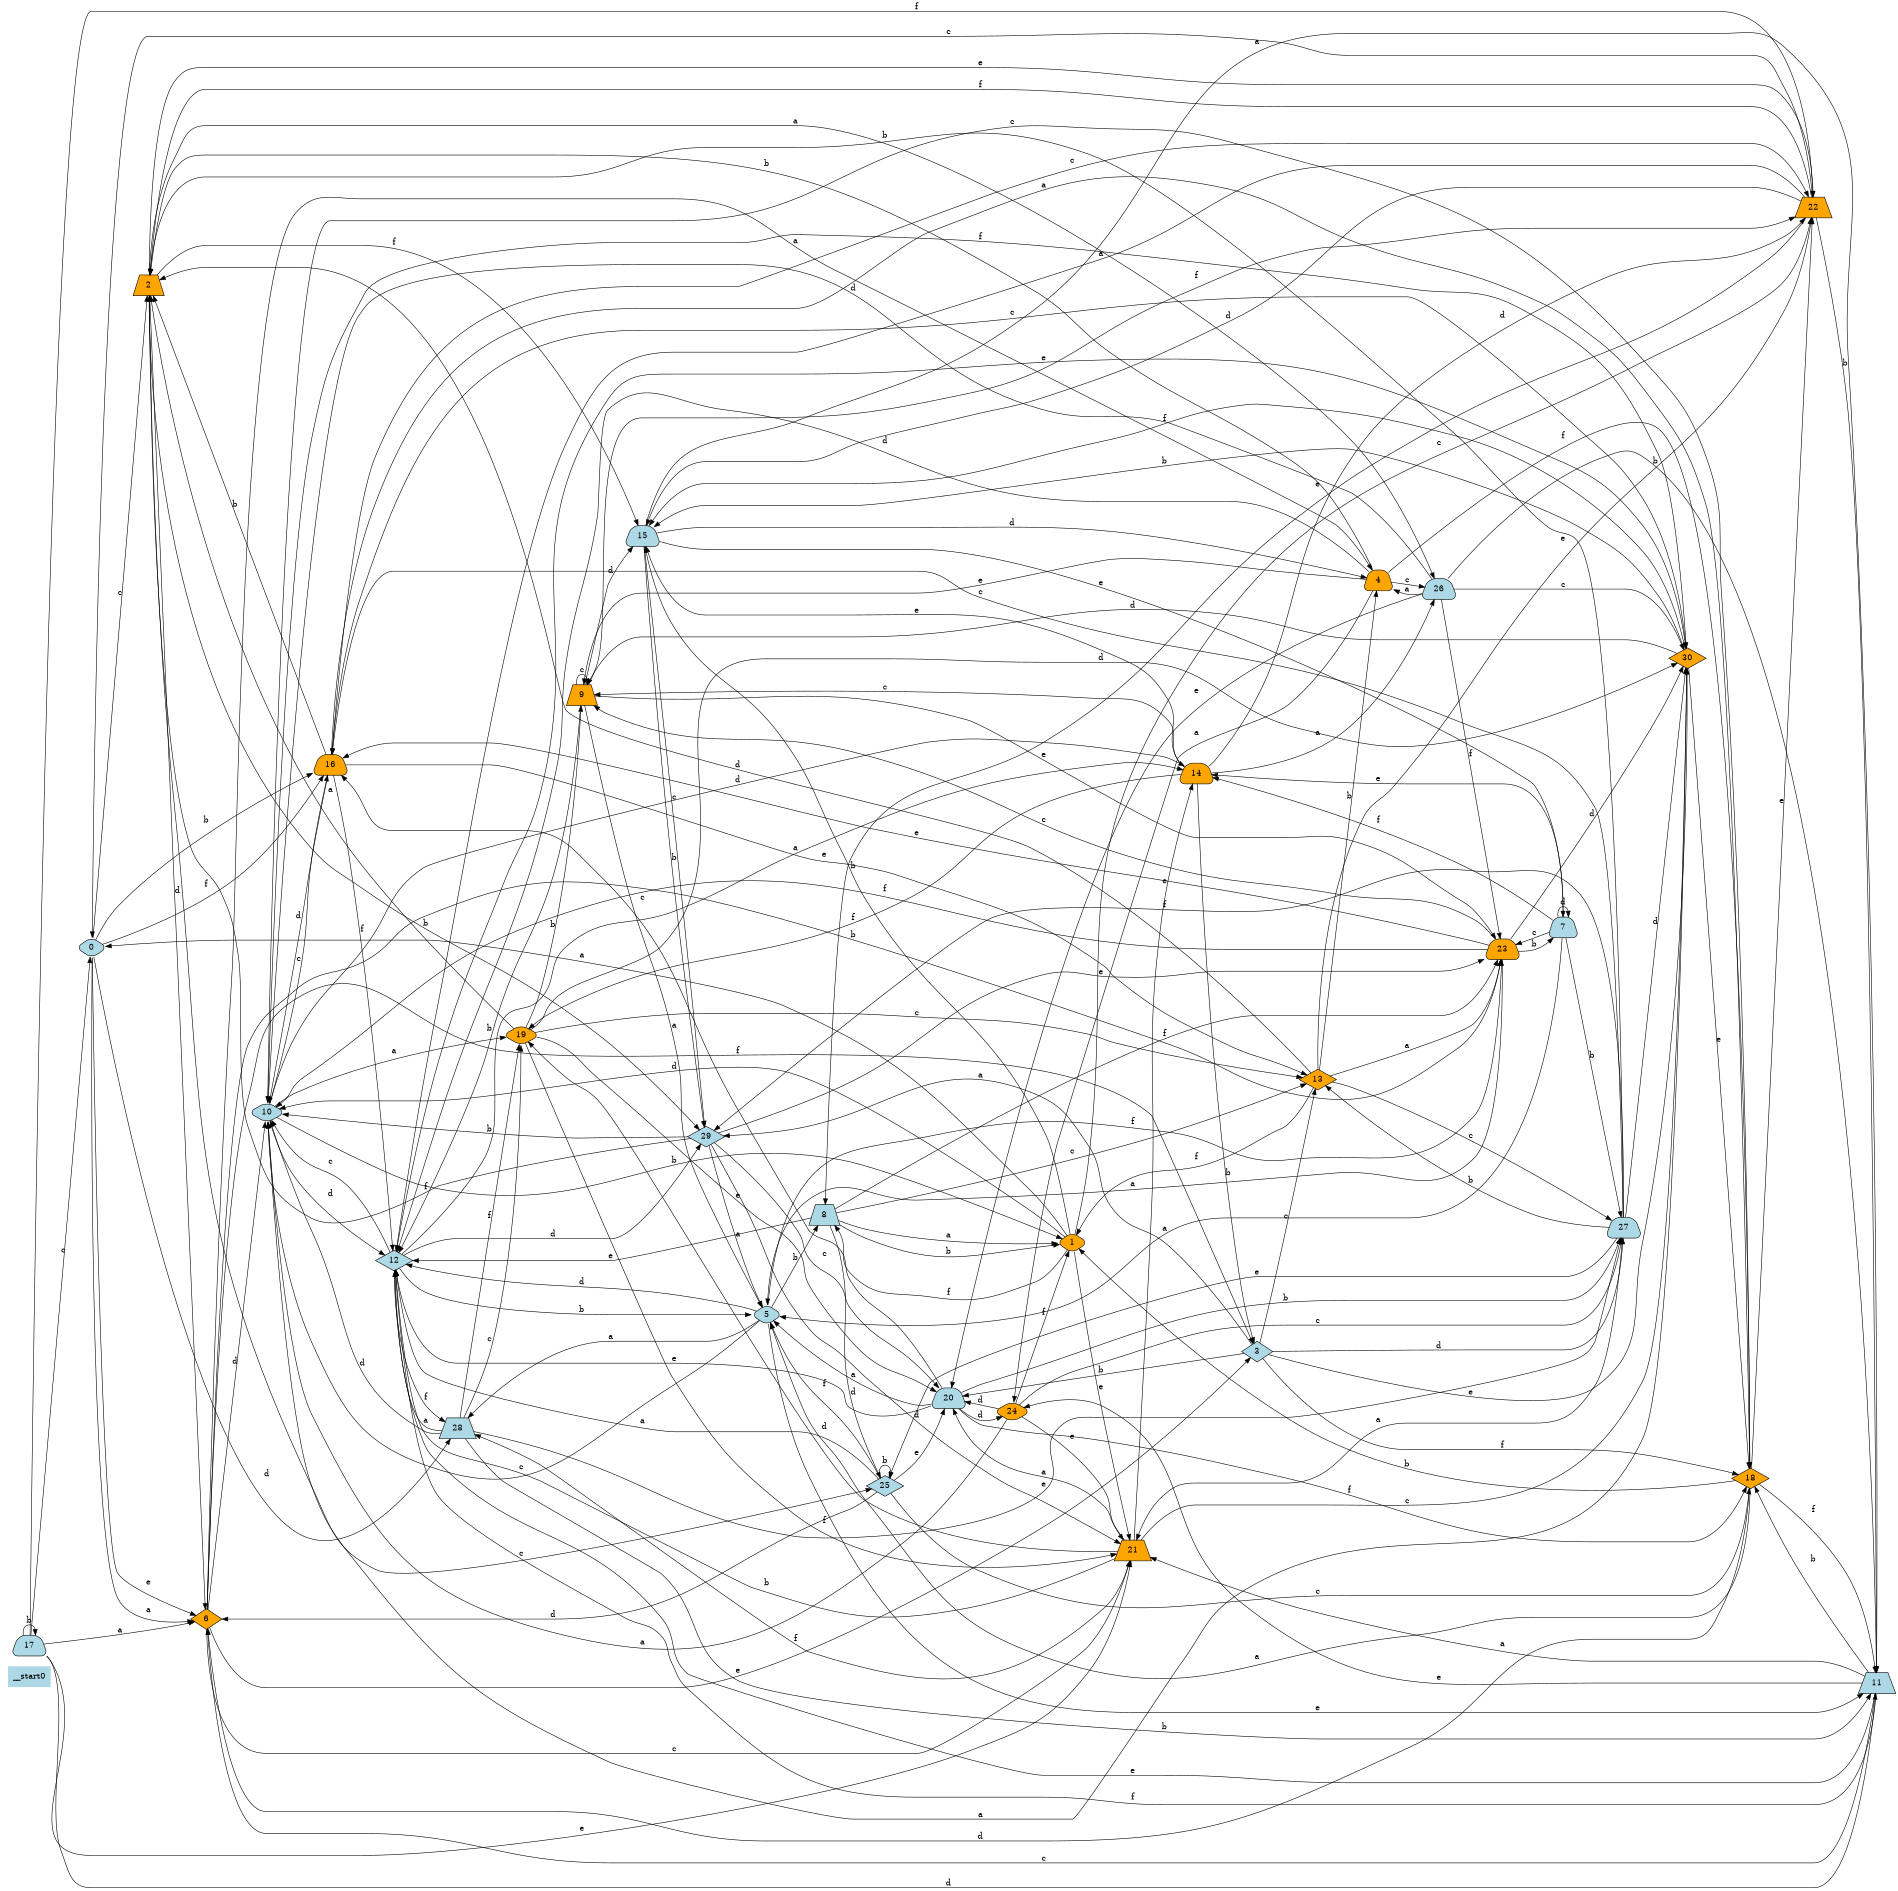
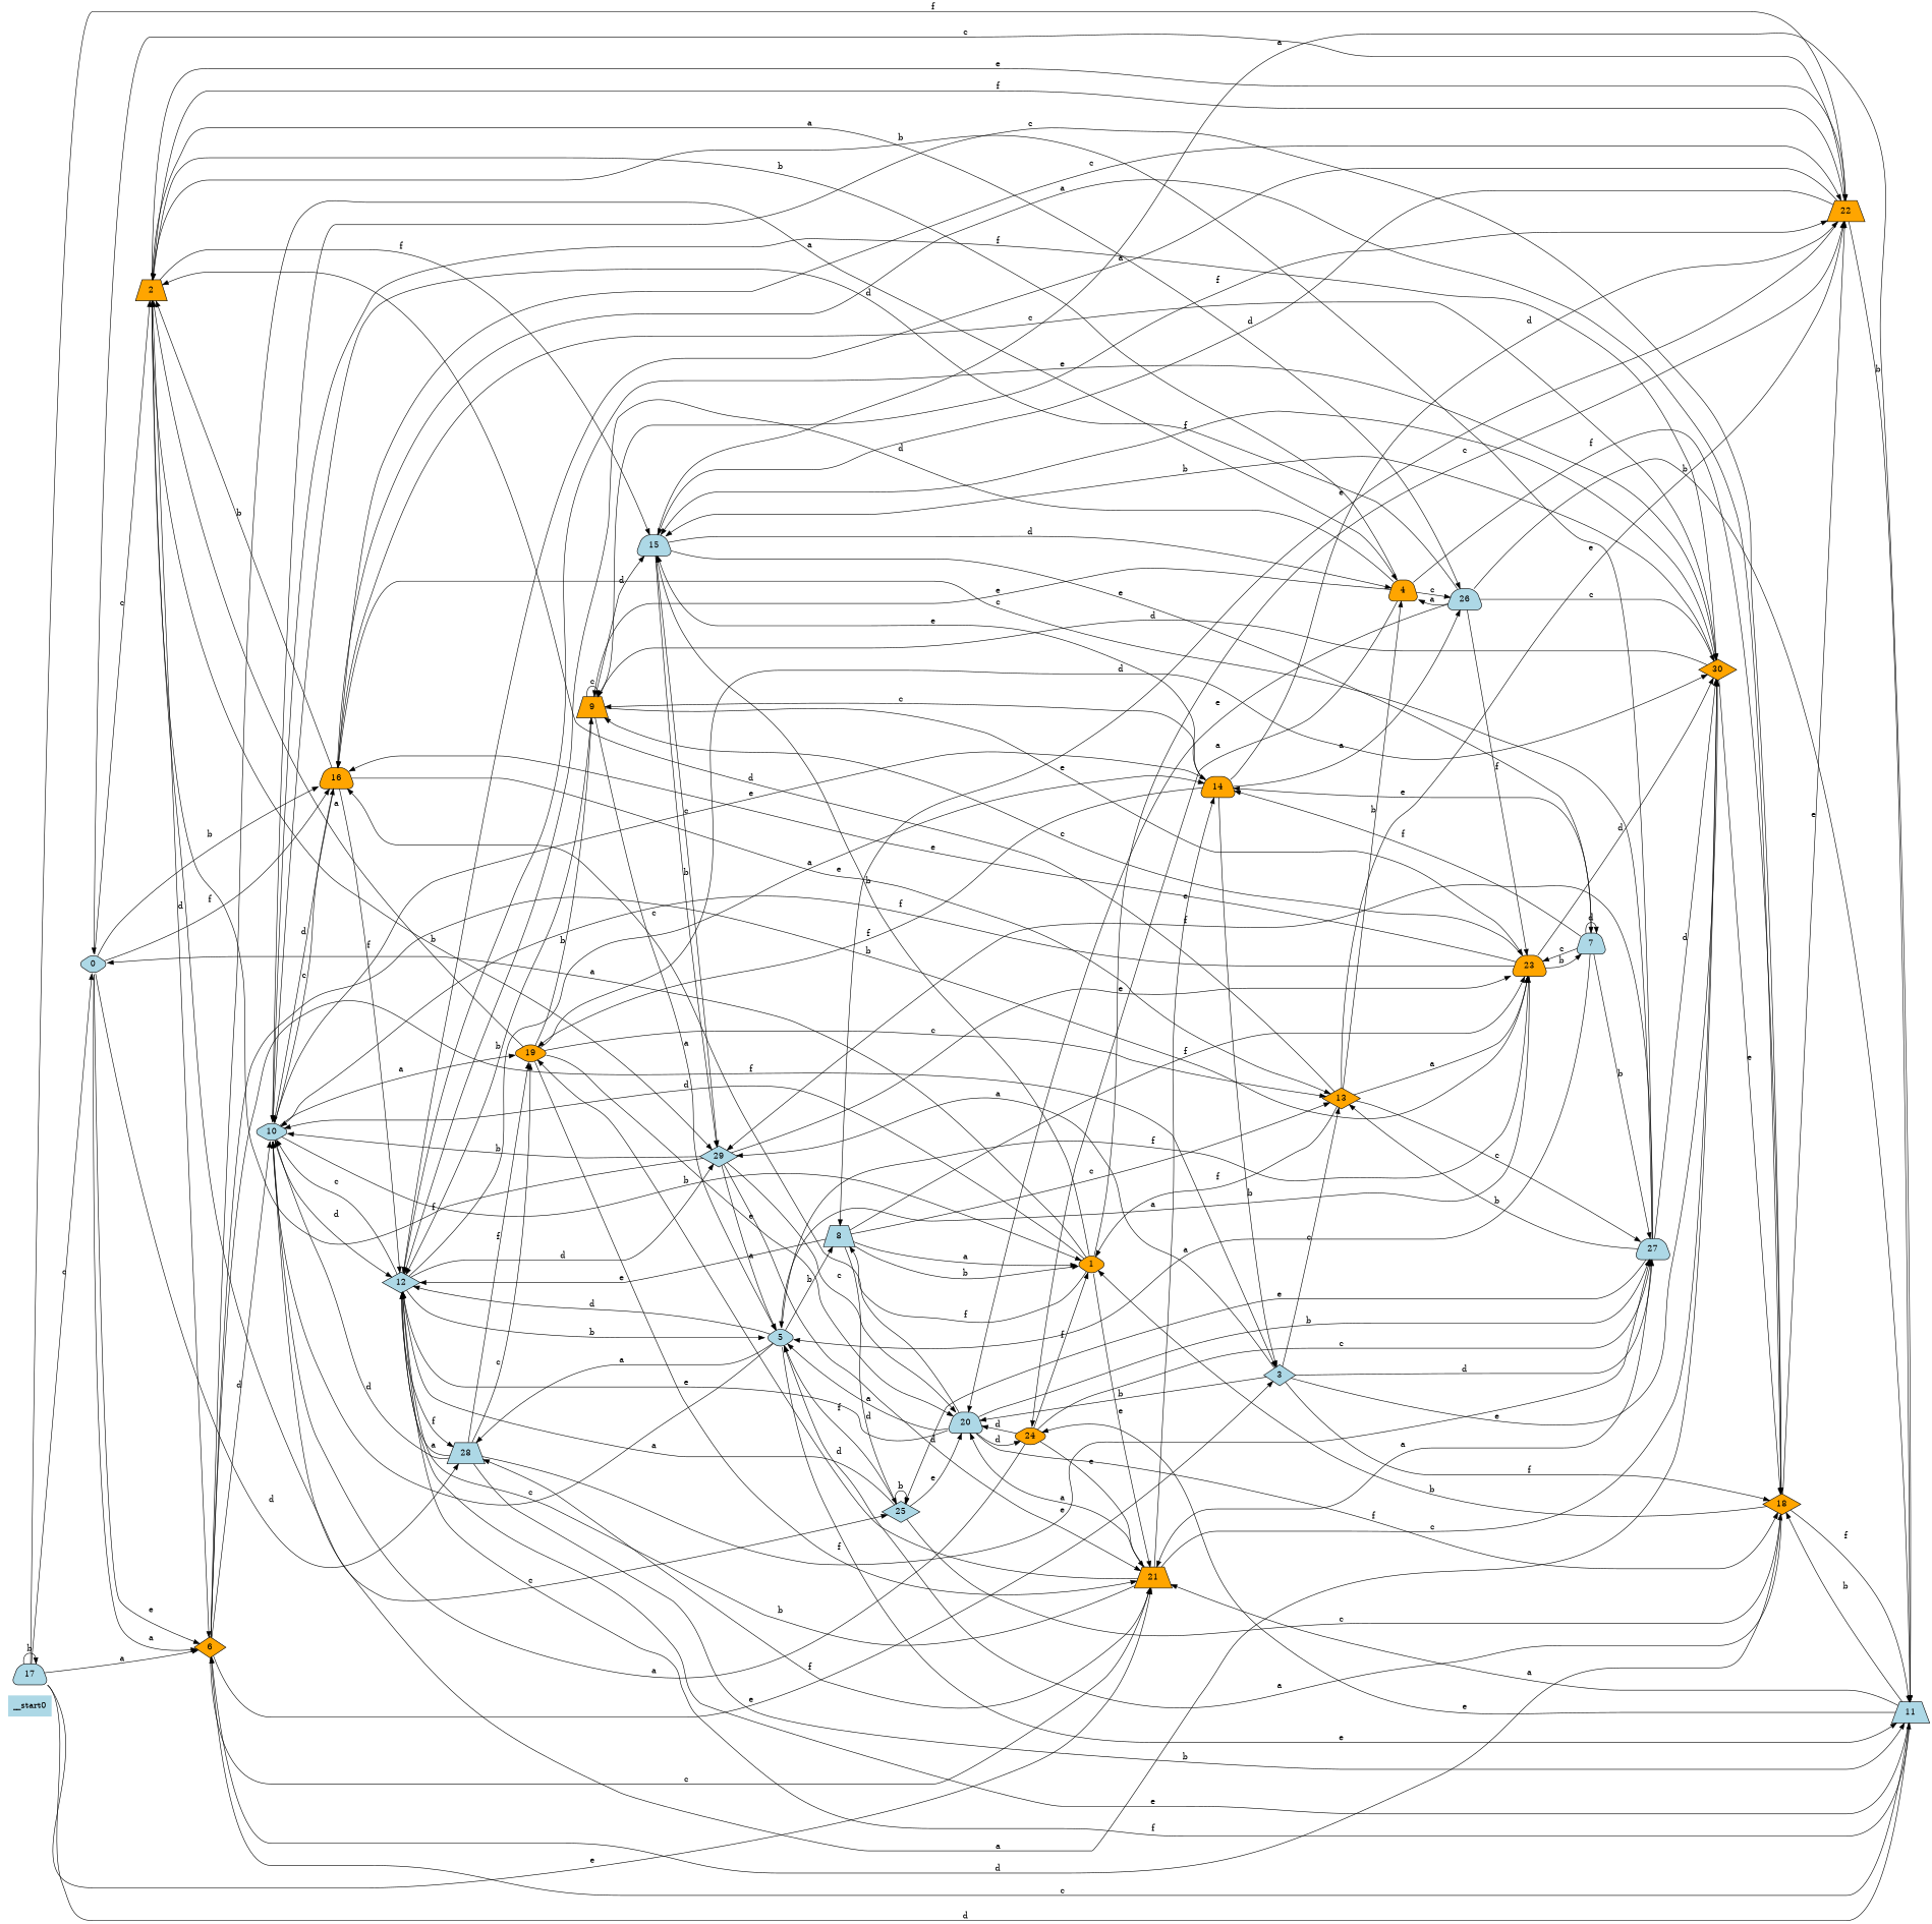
  digraph {
    rankdir=LR
    node [fillcolor=lightblue shape=trapezium style=filled color=black]
    __start0 [shape=none color=""]
    n2 [label=0 shape=diamond style="rounded,filled"]
    n3 [fillcolor=orange label=2]
    n4 [fillcolor=orange label=6 shape=diamond]
    n5 [fillcolor=orange label=16 style="rounded,filled"]
    n6 [label=28]
    n7 [label=15 style="rounded,filled"]
    n8 [fillcolor=orange label=22]
    n9 [label=25 shape=diamond]
    n10 [label=26 style="rounded,filled"]
    n11 [label=29 shape=diamond]
    n12 [label=10 shape=diamond style="rounded,filled"]
    n13 [fillcolor=orange label=21]
    n14 [label=3 shape=diamond]
    n15 [fillcolor=orange label=4 style="rounded,filled"]
    n16 [fillcolor=orange label=23 style="rounded,filled"]
    n17 [fillcolor=orange label=13 shape=diamond]
    n18 [fillcolor=orange label=18 shape=diamond]
    n19 [label=12 shape=diamond]
    n20 [label=27 style="rounded,filled"]
    n21 [label=11]
    n22 [fillcolor=orange label=19 shape=diamond style="rounded,filled"]
    n23 [fillcolor=orange label=1 shape=diamond style="rounded,filled"]
    n24 [label=8]
    n25 [fillcolor=orange label=30 shape=diamond]
    n26 [fillcolor=orange label=14 style="rounded,filled"]
    n27 [label=7 style="rounded,filled"]
    n28 [label=20 style="rounded,filled"]
    n29 [label=5 shape=diamond style="rounded,filled"]
    n30 [fillcolor=orange label=24 shape=diamond style="rounded,filled"]
    n31 [fillcolor=orange label=9]
    n32 [label=17 style="rounded,filled"]
    n2 -> n3 [label=c]
    n2 -> n4 [label=a]
    n2 -> n4 [label=e]
    n2 -> n5 [label=b]
    n2 -> n5 [label=f]
    n2 -> n6 [label=d]
    n3 -> n4 [label=d]
    n3 -> n7 [label=f]
    n3 -> n8 [label=e]
    n3 -> n9 [label=c]
    n3 -> n10 [label=a]
    n3 -> n11 [label=b]
    n4 -> n12 [label=d]
    n4 -> n13 [label=c]
    n4 -> n14 [label=e]
    n4 -> n14 [label=f]
    n4 -> n15 [label=a]
    n4 -> n16 [label=b]
    n5 -> n3 [label=b]
    n5 -> n8 [label=c]
    n5 -> n12 [label=d]
    n5 -> n17 [label=e]
    n5 -> n18 [label=a]
    n5 -> n19 [label=f]
    n6 -> n12 [label=d]
    n6 -> n19 [label=a]
    n6 -> n20 [label=e]
    n6 -> n21 [label=b]
    n6 -> n22 [label=c]
    n6 -> n22 [label=f]
    n7 -> n11 [label=b]
    n7 -> n11 [label=c]
    n7 -> n15 [label=d]
    n7 -> n21 [label=a]
    n7 -> n27 [label=e]
    n8 -> n2 [label=c]
    n8 -> n3 [label=f]
    n8 -> n7 [label=d]
    n8 -> n19 [label=a]
    n8 -> n21 [label=b]
    n8 -> n24 [label=e]
-   n9 -> n4 [label=d]
    n9 -> n9 [label=b]
    n9 -> n18 [label=c]
    n9 -> n19 [label=a]
    n9 -> n28 [label=e]
    n9 -> n29 [label=f]
    n10 -> n12 [label=d]
    n10 -> n15 [label=a]
    n10 -> n16 [label=f]
    n10 -> n21 [label=b]
    n10 -> n25 [label=c]
    n10 -> n28 [label=e]
    n11 -> n3 [label=f]
    n11 -> n12 [label=b]
    n11 -> n13 [label=d]
    n11 -> n16 [label=e]
    n11 -> n28 [label=c]
    n11 -> n29 [label=a]
    n12 -> n5 [label=c]
    n12 -> n19 [label=d]
    n12 -> n22 [label=a]
    n12 -> n23 [label=b]
    n12 -> n25 [label=f]
-   n12 -> n26 [label=d]
+   n12 -> n26 [label=e]
    n13 -> n6 [label=f]
    n13 -> n19 [label=b]
    n13 -> n22 [label=d]
    n13 -> n25 [label=c]
    n13 -> n26 [label=e]
    n13 -> n28 [label=a]
    n14 -> n11 [label=a]
    n14 -> n17 [label=c]
    n14 -> n18 [label=f]
    n14 -> n20 [label=d]
    n14 -> n25 [label=e]
    n14 -> n28 [label=b]
    n15 -> n3 [label=b]
    n15 -> n10 [label=c]
    n15 -> n18 [label=f]
    n15 -> n19 [label=d]
    n15 -> n30 [label=a]
    n15 -> n31 [label=e]
    n16 -> n5 [label=e]
    n16 -> n12 [label=f]
    n16 -> n25 [label=d]
    n16 -> n27 [label=b]
    n16 -> n29 [label=a]
    n16 -> n31 [label=c]
    n17 -> n3 [label=d]
    n17 -> n8 [label=e]
    n17 -> n15 [label=b]
    n17 -> n16 [label=a]
    n17 -> n20 [label=c]
    n17 -> n23 [label=f]
    n18 -> n4 [label=d]
    n18 -> n8 [label=e]
    n18 -> n12 [label=c]
    n18 -> n21 [label=f]
    n18 -> n23 [label=b]
    n18 -> n29 [label=a]
    n19 -> n6 [label=f]
    n19 -> n11 [label=d]
    n19 -> n12 [label=c]
    n19 -> n25 [label=e]
    n19 -> n26 [label=a]
    n19 -> n29 [label=b]
    n20 -> n3 [label=b]
    n20 -> n5 [label=c]
    n20 -> n9 [label=e]
    n20 -> n11 [label=f]
    n20 -> n13 [label=a]
    n20 -> n17 [label=b]
    n20 -> n25 [label=d]
    n21 -> n4 [label=c]
    n21 -> n13 [label=a]
    n21 -> n18 [label=b]
    n21 -> n19 [label=e]
    n21 -> n19 [label=f]
    n21 -> n30 [label=e]
    n22 -> n3 [label=a]
    n22 -> n13 [label=f]
    n22 -> n17 [label=c]
    n22 -> n25 [label=d]
    n22 -> n28 [label=e]
    n22 -> n31 [label=b]
    n23 -> n2 [label=a]
    n23 -> n7 [label=b]
    n23 -> n8 [label=c]
    n23 -> n12 [label=d]
    n23 -> n13 [label=e]
    n23 -> n24 [label=f]
    n24 -> n9 [label=d]
    n24 -> n16 [label=f]
    n24 -> n17 [label=c]
    n24 -> n19 [label=e]
    n24 -> n23 [label=a]
    n24 -> n23 [label=b]
    n25 -> n5 [label=c]
    n25 -> n7 [label=b]
    n25 -> n7 [label=f]
    n25 -> n12 [label=a]
    n25 -> n18 [label=e]
    n25 -> n31 [label=d]
    n26 -> n7 [label=e]
    n26 -> n8 [label=d]
    n26 -> n10 [label=a]
    n26 -> n14 [label=b]
    n26 -> n22 [label=f]
    n26 -> n31 [label=c]
    n27 -> n16 [label=c]
    n27 -> n20 [label=b]
    n27 -> n26 [label=e]
    n27 -> n26 [label=f]
    n27 -> n27 [label=d]
    n27 -> n29 [label=a]
    n28 -> n5 [label=c]
    n28 -> n18 [label=f]
    n28 -> n19 [label=e]
    n28 -> n20 [label=b]
    n28 -> n29 [label=a]
    n28 -> n30 [label=d]
    n29 -> n6 [label=a]
    n29 -> n12 [label=c]
    n29 -> n16 [label=f]
    n29 -> n19 [label=d]
    n29 -> n21 [label=e]
    n29 -> n24 [label=b]
    n30 -> n12 [label=a]
    n30 -> n13 [label=e]
    n30 -> n20 [label=c]
    n30 -> n23 [label=f]
    n30 -> n28 [label=d]
    n31 -> n7 [label=d]
    n31 -> n8 [label=f]
    n31 -> n16 [label=e]
    n31 -> n19 [label=b]
    n31 -> n29 [label=a]
    n31 -> n31 [label=c]
    n32 -> n2 [label=c]
    n32 -> n4 [label=a]
    n32 -> n8 [label=f]
    n32 -> n13 [label=e]
    n32 -> n21 [label=d]
    n32 -> n32 [label=b]
  }
